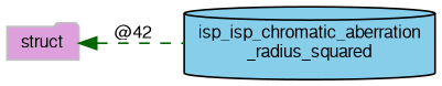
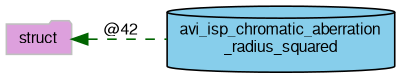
  digraph {
    rankdir=LR
    node [fontname=FreeSans fontsize=10 style=filled]
-   n1 [color=black fillcolor=skyblue fontcolor=black height=0.2 label="isp_isp_chromatic_aberration\l_radius_squared" shape=cylinder width=0.4]
+   n1 [color=black fillcolor=skyblue fontcolor=black height=0.2 label="avi_isp_chromatic_aberration\l_radius_squared" shape=cylinder width=0.4]
    n2 [color=grey75 fillcolor=plum height=0.2 label=struct shape=folder width=0.4]
    n2 -> n1 [color=darkgreen dir=back fontname=FreeSans fontsize=10 label=" @42" labelfontname=FreeSans labelfontsize=10 style=dashed]
  }
